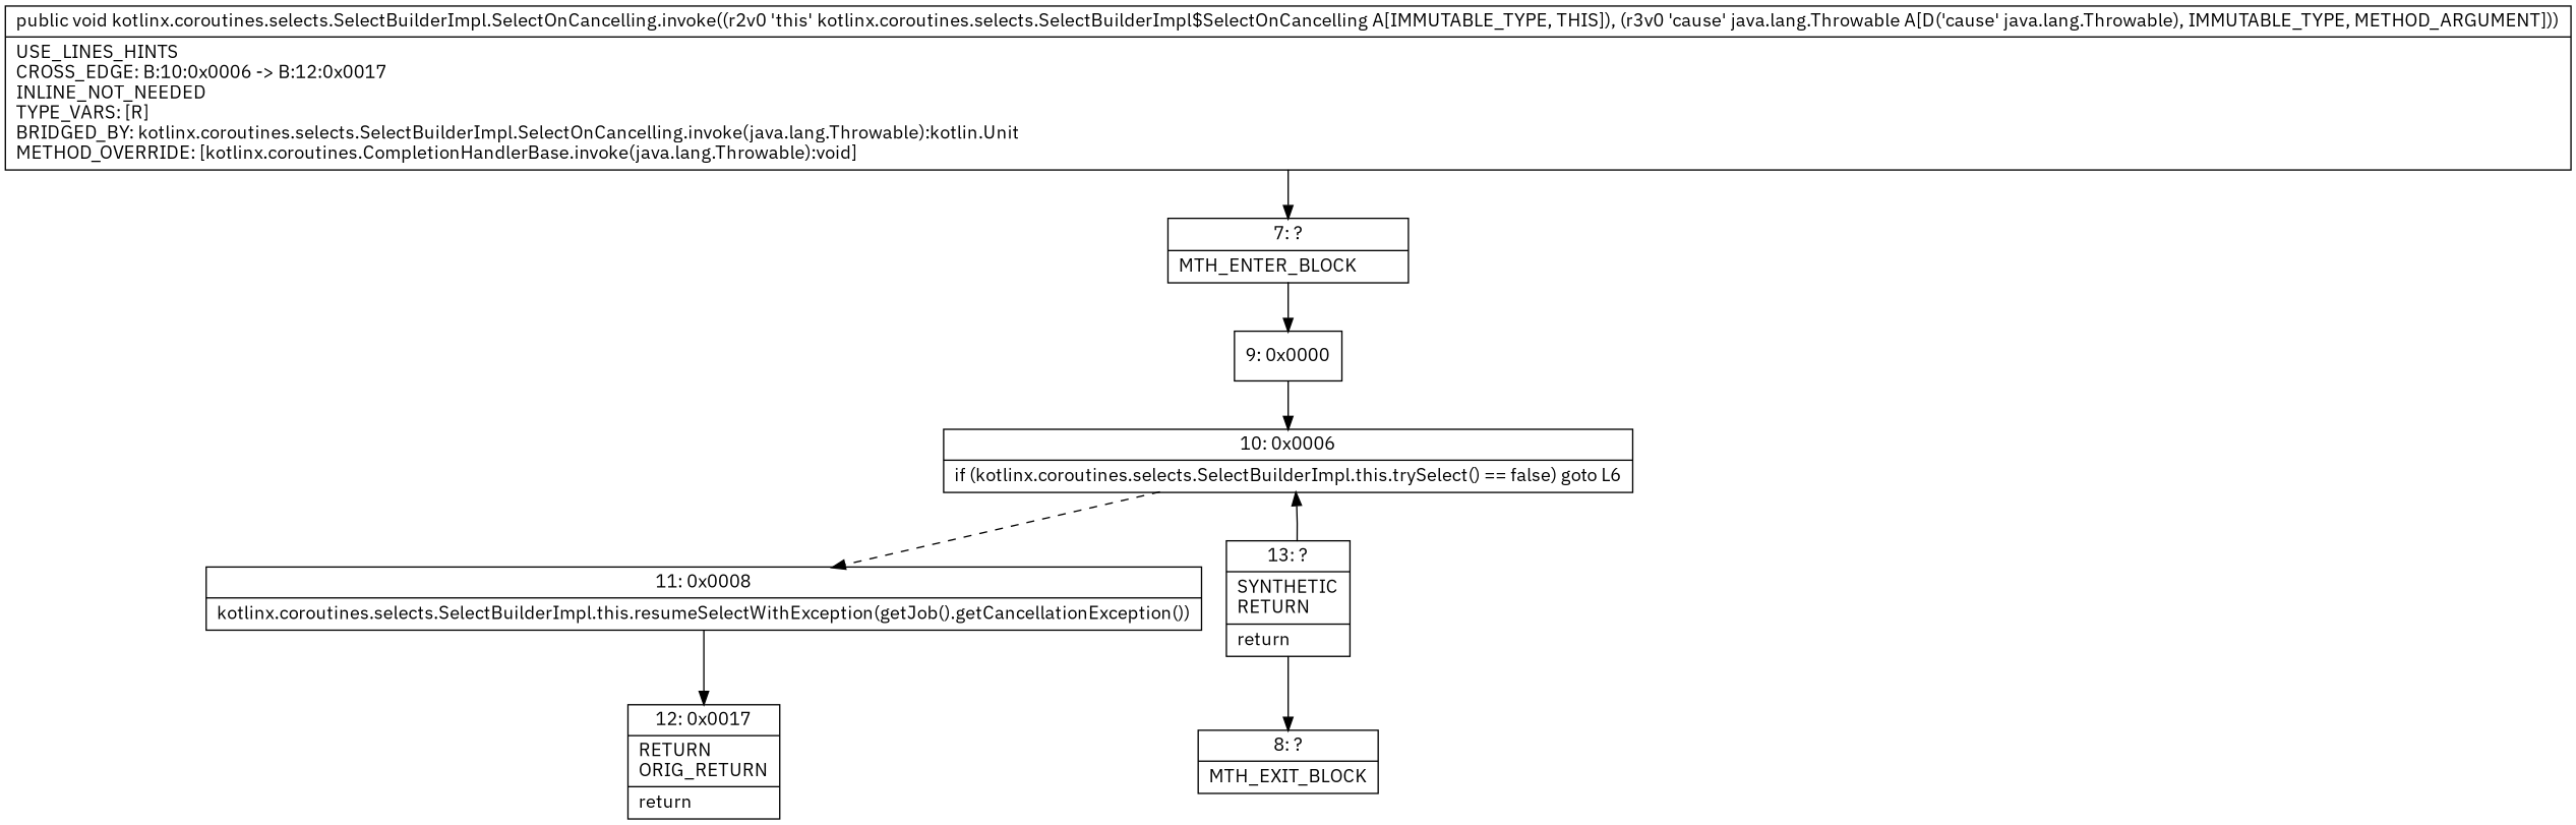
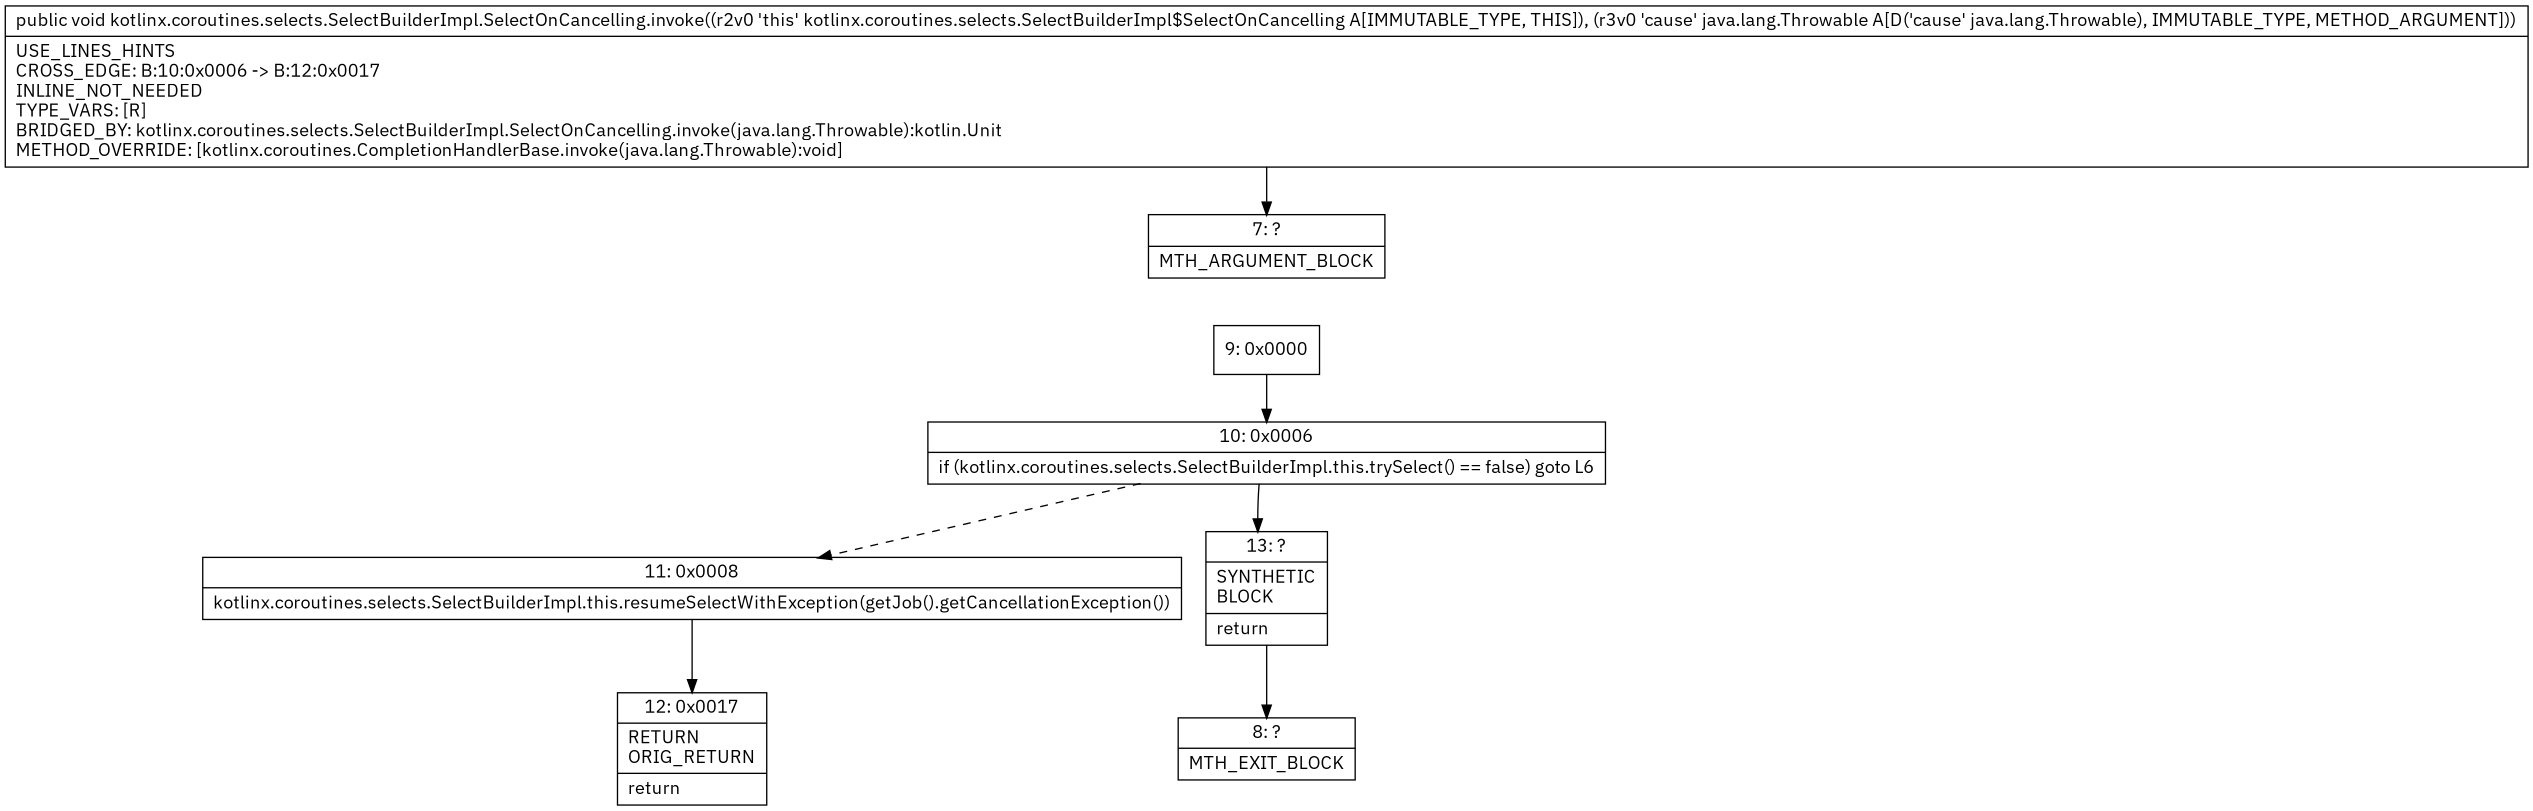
  digraph {
    fontname="IBM Plex Sans"
    node [fontname="IBM Plex Sans" shape=record]
    edge [fontname="IBM Plex Sans"]
-   n1 [label="{7\:\ ?|MTH_ENTER_BLOCK\l}"]
+   n1 [label="{7\:\ ?|MTH_ARGUMENT_BLOCK\l}"]
    n2 [label="{9\:\ 0x0000}"]
    n3 [label="{10\:\ 0x0006|if (kotlinx.coroutines.selects.SelectBuilderImpl.this.trySelect() == false) goto L6\l}"]
    n4 [label="{11\:\ 0x0008|kotlinx.coroutines.selects.SelectBuilderImpl.this.resumeSelectWithException(getJob().getCancellationException())\l}"]
-   n5 [label="{13\:\ ?|SYNTHETIC\lRETURN\l|return\l}"]
+   n5 [label="{13\:\ ?|SYNTHETIC\lBLOCK\l|return\l}"]
    n6 [label="{12\:\ 0x0017|RETURN\lORIG_RETURN\l|return\l}"]
    n7 [label="{8\:\ ?|MTH_EXIT_BLOCK\l}"]
    n8 [label="{public void kotlinx.coroutines.selects.SelectBuilderImpl.SelectOnCancelling.invoke((r2v0 'this' kotlinx.coroutines.selects.SelectBuilderImpl$SelectOnCancelling A[IMMUTABLE_TYPE, THIS]), (r3v0 'cause' java.lang.Throwable A[D('cause' java.lang.Throwable), IMMUTABLE_TYPE, METHOD_ARGUMENT]))  | USE_LINES_HINTS\lCROSS_EDGE: B:10:0x0006 \-\> B:12:0x0017\lINLINE_NOT_NEEDED\lTYPE_VARS: [R]\lBRIDGED_BY: kotlinx.coroutines.selects.SelectBuilderImpl.SelectOnCancelling.invoke(java.lang.Throwable):kotlin.Unit\lMETHOD_OVERRIDE: [kotlinx.coroutines.CompletionHandlerBase.invoke(java.lang.Throwable):void]\l}"]
-   n1 -> n2
    n2 -> n3
    n3 -> n4 [style=dashed]
-   n5 -> n3
+   n3 -> n5
    n4 -> n6
    n5 -> n7
    n8 -> n1
  }
